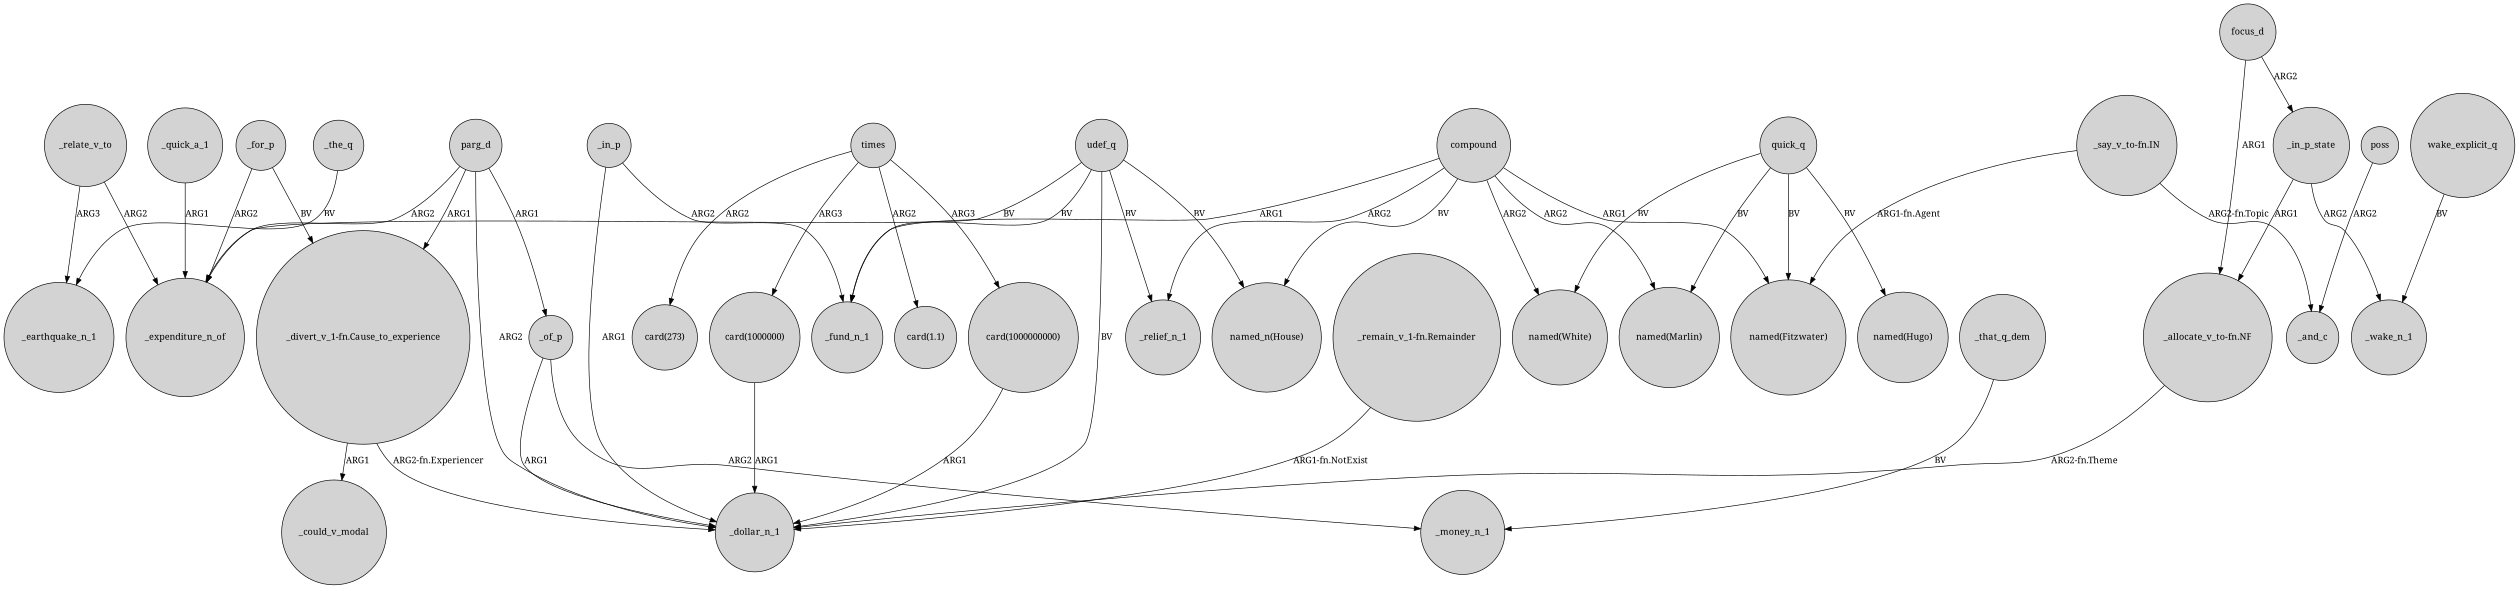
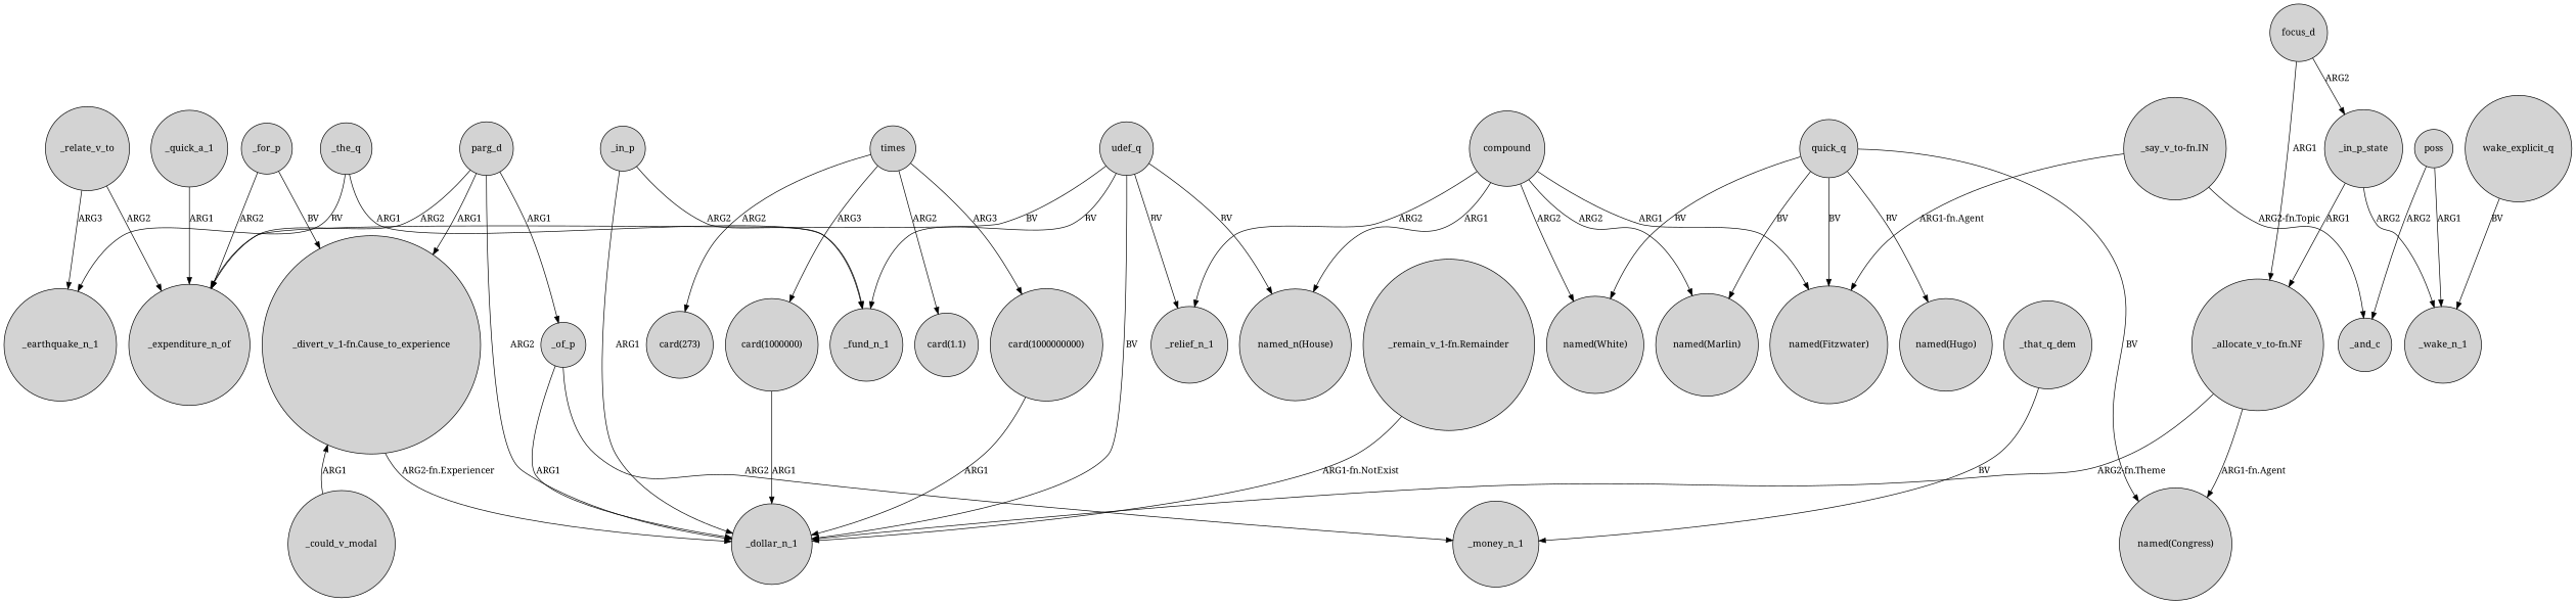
  digraph {
    fontname="Noto Serif"
    node [fontname="Noto Serif" shape=circle style=filled]
    edge [fontname="Noto Serif"]
    udef_q
    "named_n(House)"
    _dollar_n_1
    _expenditure_n_of
    _relief_n_1
    _fund_n_1
    compound
    "named(Marlin)"
    "named(White)"
    "named(Fitzwater)"
    _the_q
    _earthquake_n_1
    "card(1000000)"
    _could_v_modal
    "_divert_v_1-fn.Cause_to_experience"
    _quick_a_1
    _that_q_dem
    _money_n_1
    _in_p_state
    _wake_n_1
    "_allocate_v_to-fn.NF"
+   "named(Congress)"
    parg_d
    _of_p
    _relate_v_to
    n26 [label=wake_explicit_q]
    "_remain_v_1-fn.Remainder"
    focus_d
    n29 [label=quick_q]
    "named(Hugo)"
    times
    "card(1.1)"
    "card(273)"
    "card(1000000000)"
    poss
    _and_c
    "_say_v_to-fn.IN"
    _in_p
    _for_p
    udef_q -> "named_n(House)" [label=BV]
    udef_q -> _dollar_n_1 [label=BV]
    udef_q -> _expenditure_n_of [label=BV]
    udef_q -> _relief_n_1 [label=BV]
    udef_q -> _fund_n_1 [label=BV]
-   compound -> "named_n(House)" [label=BV]
+   compound -> "named_n(House)" [label=ARG1]
    compound -> _relief_n_1 [label=ARG2]
-   compound -> _fund_n_1 [label=ARG1]
+   _the_q -> _fund_n_1 [label=ARG1]
    compound -> "named(Marlin)" [label=ARG2]
    compound -> "named(White)" [label=ARG2]
    compound -> "named(Fitzwater)" [label=ARG1]
    _the_q -> _earthquake_n_1 [label=BV]
    "card(1000000)" -> _dollar_n_1 [label=ARG1]
-   "_divert_v_1-fn.Cause_to_experience" -> _could_v_modal [label=ARG1]
+   _could_v_modal -> "_divert_v_1-fn.Cause_to_experience" [label=ARG1]
    "_divert_v_1-fn.Cause_to_experience" -> _dollar_n_1 [label="ARG2-fn.Experiencer"]
    _quick_a_1 -> _expenditure_n_of [label=ARG1]
    _that_q_dem -> _money_n_1 [label=BV]
    _in_p_state -> _wake_n_1 [label=ARG2]
    _in_p_state -> "_allocate_v_to-fn.NF" [label=ARG1]
    "_allocate_v_to-fn.NF" -> _dollar_n_1 [label="ARG2-fn.Theme"]
+   "_allocate_v_to-fn.NF" -> "named(Congress)" [label="ARG1-fn.Agent"]
    parg_d -> _dollar_n_1 [label=ARG2]
    parg_d -> _expenditure_n_of [label=ARG2]
    parg_d -> "_divert_v_1-fn.Cause_to_experience" [label=ARG1]
    parg_d -> _of_p [label=ARG1]
    _of_p -> _dollar_n_1 [label=ARG1]
    _of_p -> _money_n_1 [label=ARG2]
    _relate_v_to -> _expenditure_n_of [label=ARG2]
    _relate_v_to -> _earthquake_n_1 [label=ARG3]
    n26 -> _wake_n_1 [label=BV]
    "_remain_v_1-fn.Remainder" -> _dollar_n_1 [label="ARG1-fn.NotExist"]
    focus_d -> _in_p_state [label=ARG2]
    focus_d -> "_allocate_v_to-fn.NF" [label=ARG1]
    n29 -> "named(Marlin)" [label=BV]
    n29 -> "named(White)" [label=BV]
    n29 -> "named(Fitzwater)" [label=BV]
+   n29 -> "named(Congress)" [label=BV]
    n29 -> "named(Hugo)" [label=BV]
    times -> "card(1000000)" [label=ARG3]
    times -> "card(1.1)" [label=ARG2]
    times -> "card(273)" [label=ARG2]
    times -> "card(1000000000)" [label=ARG3]
    "card(1000000000)" -> _dollar_n_1 [label=ARG1]
+   poss -> _wake_n_1 [label=ARG1]
    poss -> _and_c [label=ARG2]
    "_say_v_to-fn.IN" -> "named(Fitzwater)" [label="ARG1-fn.Agent"]
    "_say_v_to-fn.IN" -> _and_c [label="ARG2-fn.Topic"]
    _in_p -> _dollar_n_1 [label=ARG1]
    _in_p -> _fund_n_1 [label=ARG2]
    _for_p -> _expenditure_n_of [label=ARG2]
    _for_p -> "_divert_v_1-fn.Cause_to_experience" [label=BV]
  }
